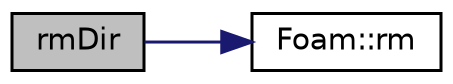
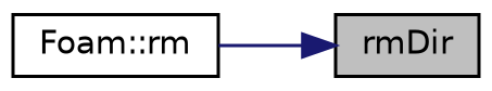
  digraph {
    rankdir=LR
    node [color=black fontname=Helvetica fontsize=10 shape=record]
    n1 [fillcolor=grey75 fontcolor=black height=0.2 label=rmDir style=filled width=0.4]
    n2 [height=0.2 label="Foam::rm" width=0.4]
-   n1 -> n2 [color=midnightblue fontname=Helvetica fontsize=10 labelfontname=Helvetica labelfontsize=10 style=solid]
+   n2 -> n1 [color=midnightblue fontname=Helvetica fontsize=10 labelfontname=Helvetica labelfontsize=10 style=solid]
  }
